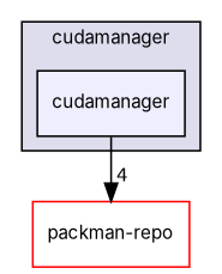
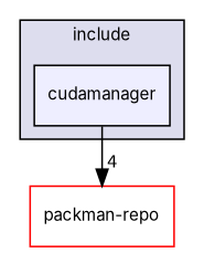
  digraph {
    compound=true
    fontname=Inter
    node [fontname=Inter fontsize=10 shape=box style=filled]
    n1 [fillcolor="#eeeeff" label=cudamanager pencolor=black]
    n2 [color=red fillcolor=white label="packman-repo"]
    subgraph cluster_1 {
      bgcolor="#ddddee"
      fontsize=10
-     label=cudamanager
+     label=include
      pencolor=black
      n1
    }
    n1 -> n2 [headlabel=4 labeldistance=1.5 labelfontname=Helvetica labelfontsize=10 fontname=Inter]
  }
